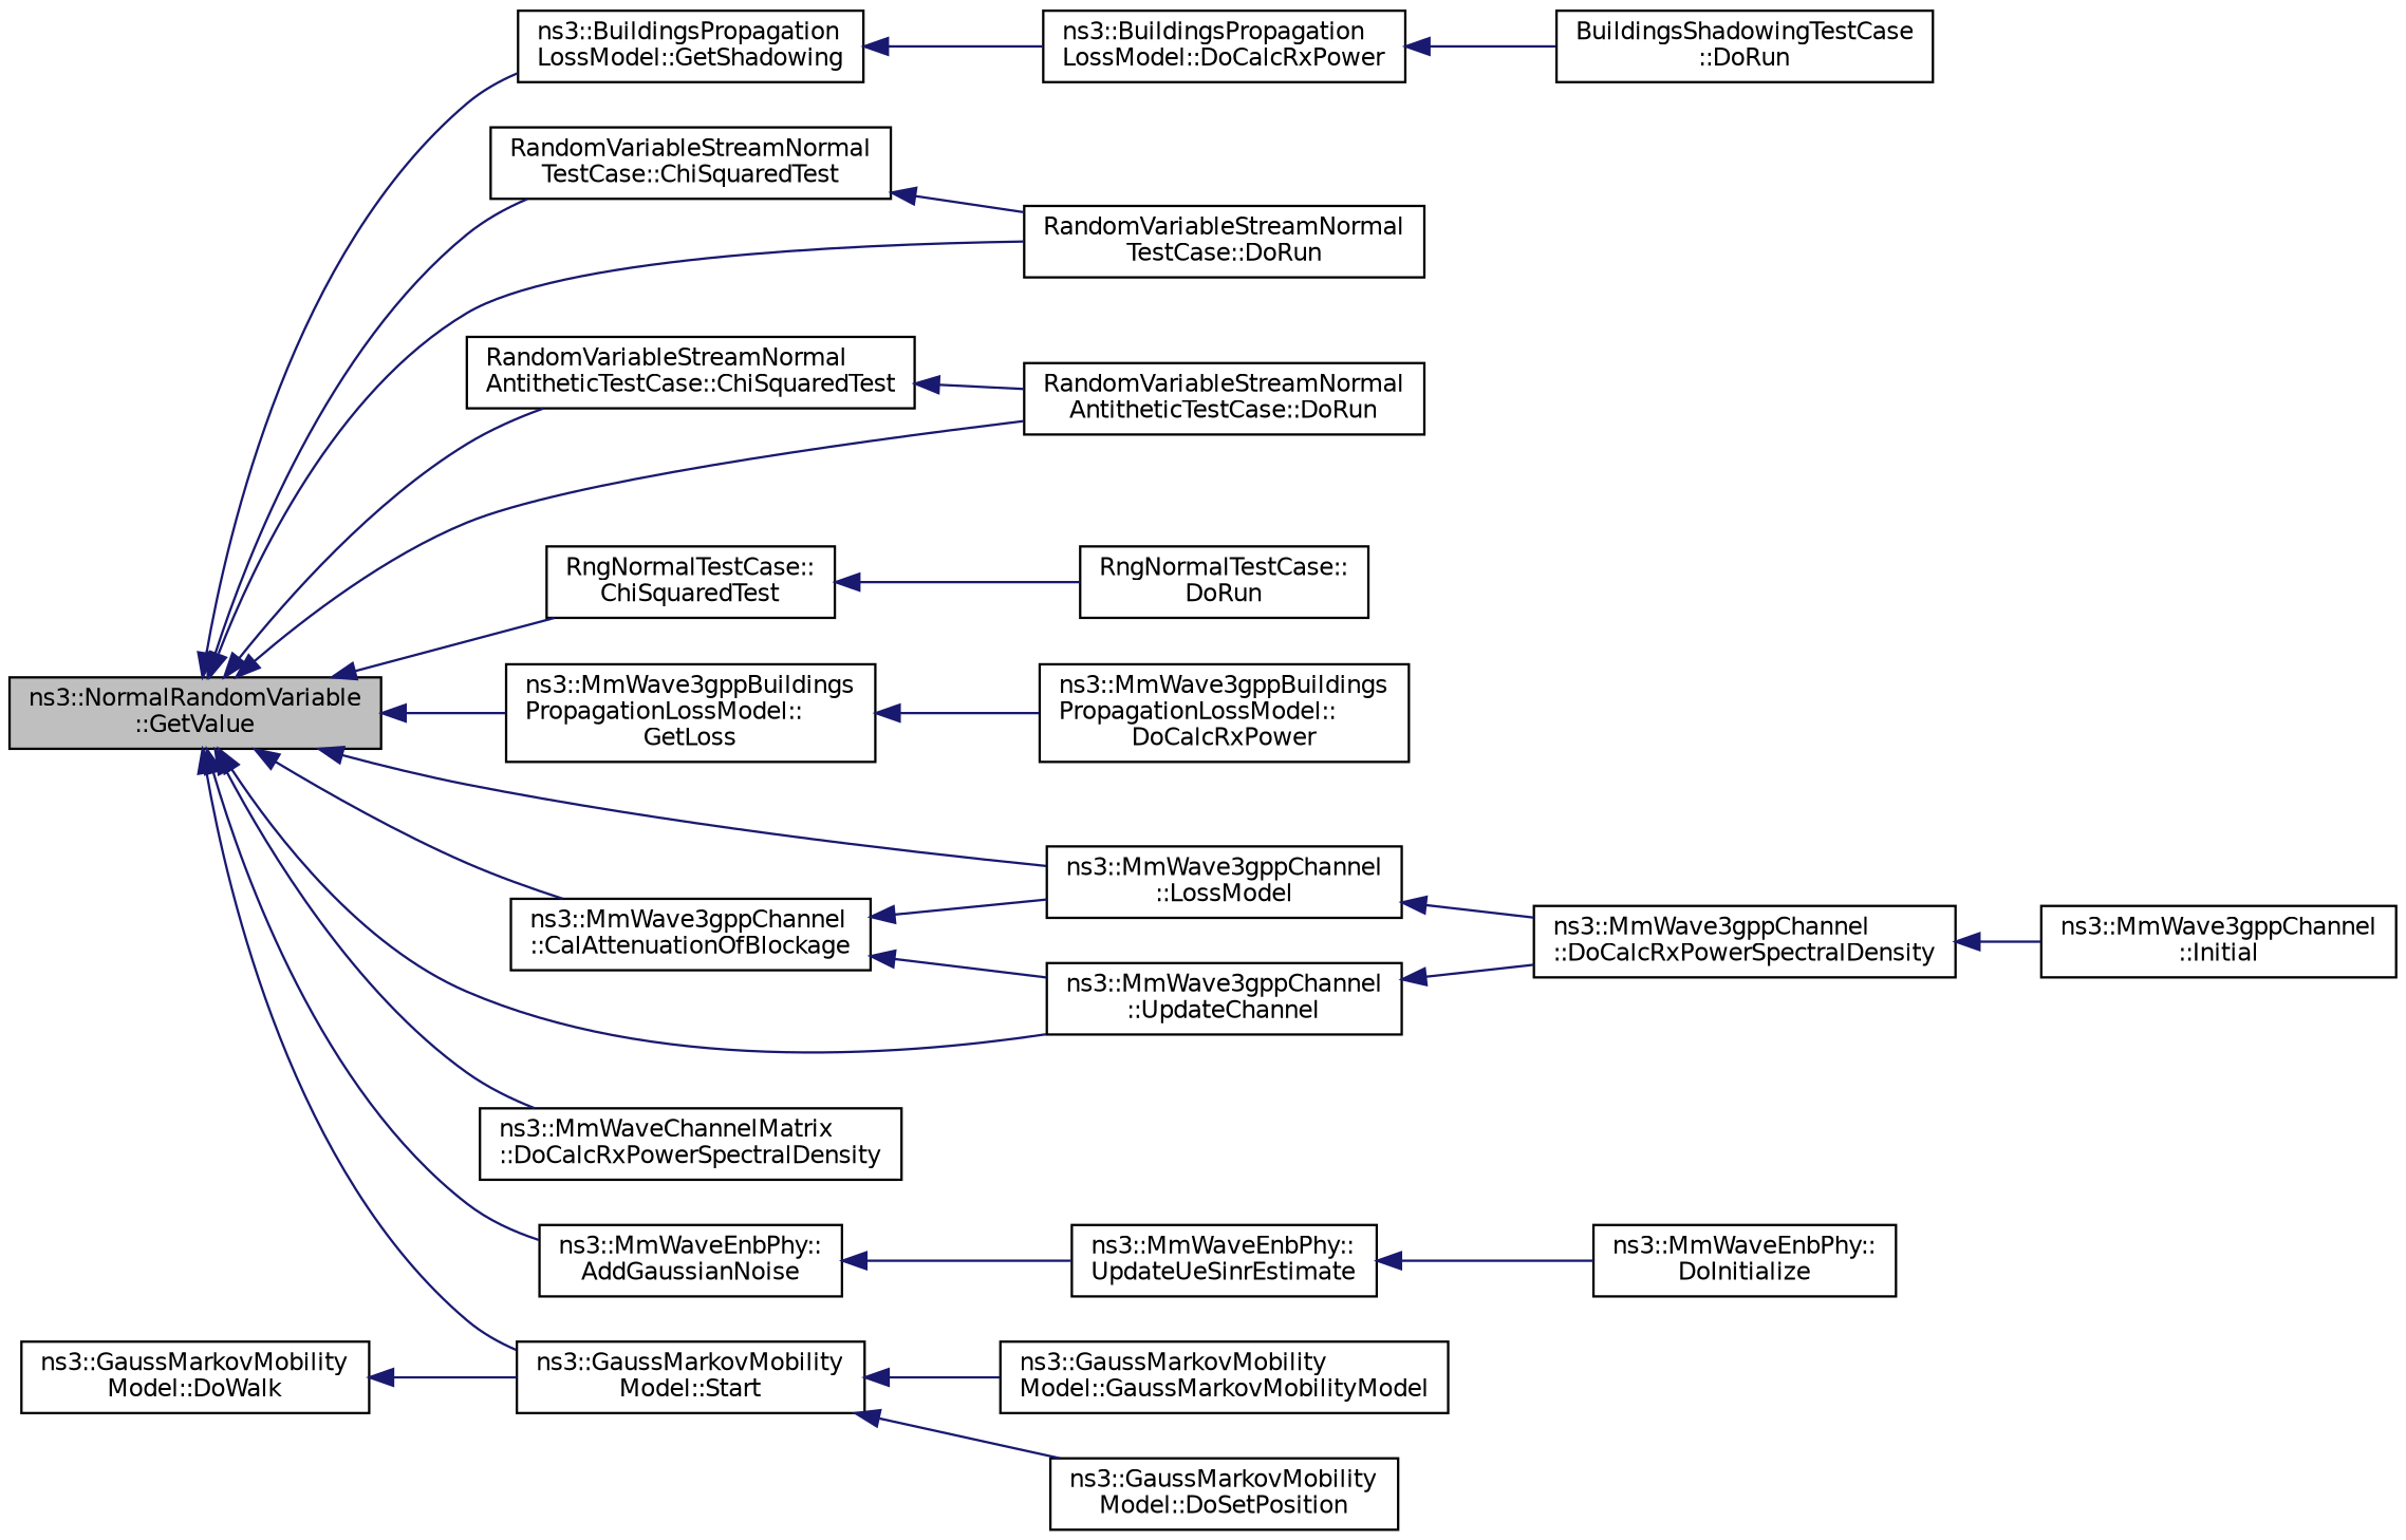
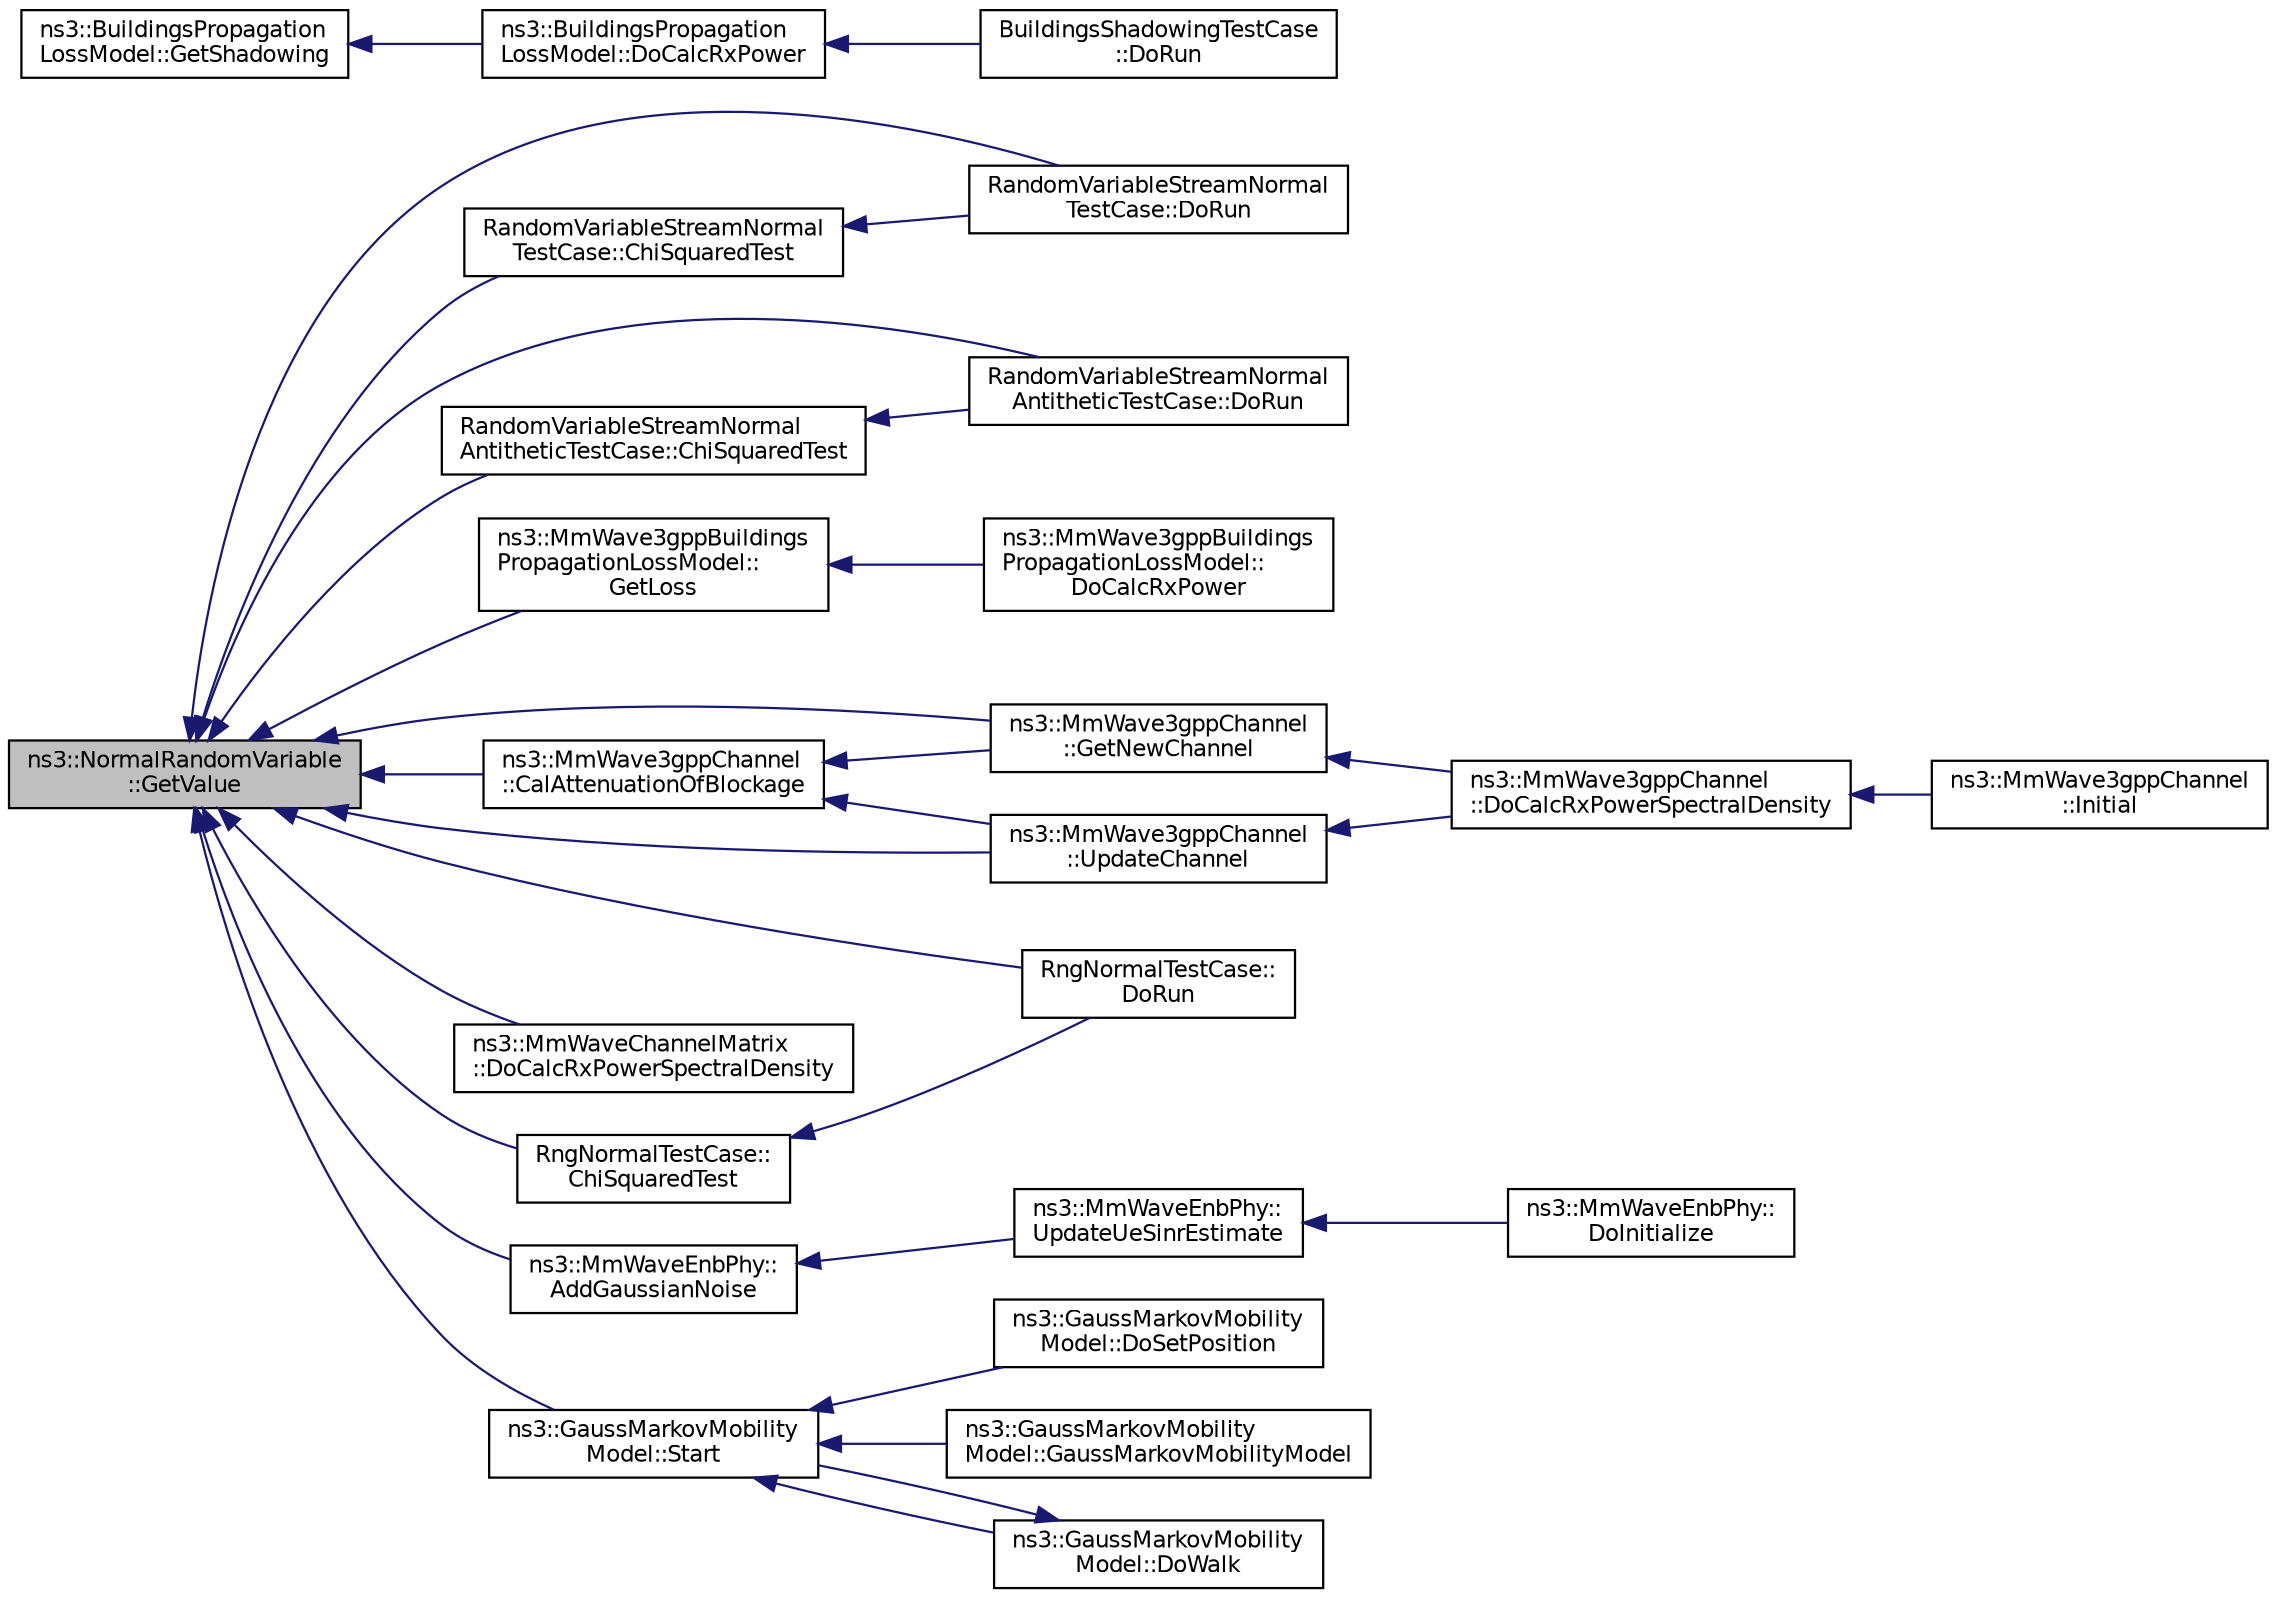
  digraph {
    rankdir=LR
    node [color=black fillcolor=white fontname=Helvetica fontsize=10 shape=record style=filled]
    edge [color=midnightblue dir=back fontname=Helvetica fontsize=10 labelfontname=Helvetica labelfontsize=10 style=solid]
    n1 [fillcolor=grey75 fontcolor=black height=0.2 label="ns3::NormalRandomVariable\l::GetValue" width=0.4]
    n2 [height=0.2 label="ns3::BuildingsPropagation\lLossModel::GetShadowing" width=0.4]
    n3 [height=0.2 label="RandomVariableStreamNormal\lTestCase::ChiSquaredTest" width=0.4]
    n4 [height=0.2 label="RandomVariableStreamNormal\lTestCase::DoRun" width=0.4]
    n5 [height=0.2 label="RandomVariableStreamNormal\lAntitheticTestCase::ChiSquaredTest" width=0.4]
    n6 [height=0.2 label="RandomVariableStreamNormal\lAntitheticTestCase::DoRun" width=0.4]
    n7 [height=0.2 label="RngNormalTestCase::\lChiSquaredTest" width=0.4]
    n8 [height=0.2 label="ns3::MmWave3gppBuildings\lPropagationLossModel::\lGetLoss" width=0.4]
-   n9 [height=0.2 label="ns3::MmWave3gppChannel\l::LossModel" width=0.4]
+   n9 [height=0.2 label="ns3::MmWave3gppChannel\l::GetNewChannel" width=0.4]
    n10 [height=0.2 label="ns3::MmWave3gppChannel\l::UpdateChannel" width=0.4]
    n11 [height=0.2 label="ns3::MmWave3gppChannel\l::CalAttenuationOfBlockage" width=0.4]
    n12 [height=0.2 label="ns3::MmWaveChannelMatrix\l::DoCalcRxPowerSpectralDensity" width=0.4]
    n13 [height=0.2 label="ns3::MmWaveEnbPhy::\lAddGaussianNoise" width=0.4]
    n14 [height=0.2 label="ns3::GaussMarkovMobility\lModel::Start" width=0.4]
    n15 [height=0.2 label="ns3::BuildingsPropagation\lLossModel::DoCalcRxPower" width=0.4]
    n16 [height=0.2 label="RngNormalTestCase::\lDoRun" width=0.4]
    n17 [height=0.2 label="ns3::MmWave3gppBuildings\lPropagationLossModel::\lDoCalcRxPower" width=0.4]
    n18 [height=0.2 label="ns3::MmWave3gppChannel\l::DoCalcRxPowerSpectralDensity" width=0.4]
    n19 [height=0.2 label="ns3::MmWaveEnbPhy::\lUpdateUeSinrEstimate" width=0.4]
    n20 [height=0.2 label="ns3::GaussMarkovMobility\lModel::GaussMarkovMobilityModel" width=0.4]
    n21 [height=0.2 label="ns3::GaussMarkovMobility\lModel::DoWalk" width=0.4]
    n22 [height=0.2 label="ns3::GaussMarkovMobility\lModel::DoSetPosition" width=0.4]
    n23 [height=0.2 label="BuildingsShadowingTestCase\l::DoRun" width=0.4]
    n24 [height=0.2 label="ns3::MmWave3gppChannel\l::Initial" width=0.4]
    n25 [height=0.2 label="ns3::MmWaveEnbPhy::\lDoInitialize" width=0.4]
-   n1 -> n2
+   n1 -> n16
    n1 -> n3
    n1 -> n4
    n1 -> n5
    n1 -> n6
    n1 -> n7
    n1 -> n8
    n1 -> n9
    n1 -> n10
    n1 -> n11
    n1 -> n12
    n1 -> n13
    n1 -> n14
    n2 -> n15
    n3 -> n4
    n5 -> n6
    n7 -> n16
    n8 -> n17
    n9 -> n18
    n10 -> n18
    n11 -> n9
    n11 -> n10
    n13 -> n19
    n14 -> n20
+   n14 -> n21
    n14 -> n22
    n15 -> n23
    n18 -> n24
    n19 -> n25
    n21 -> n14
  }
